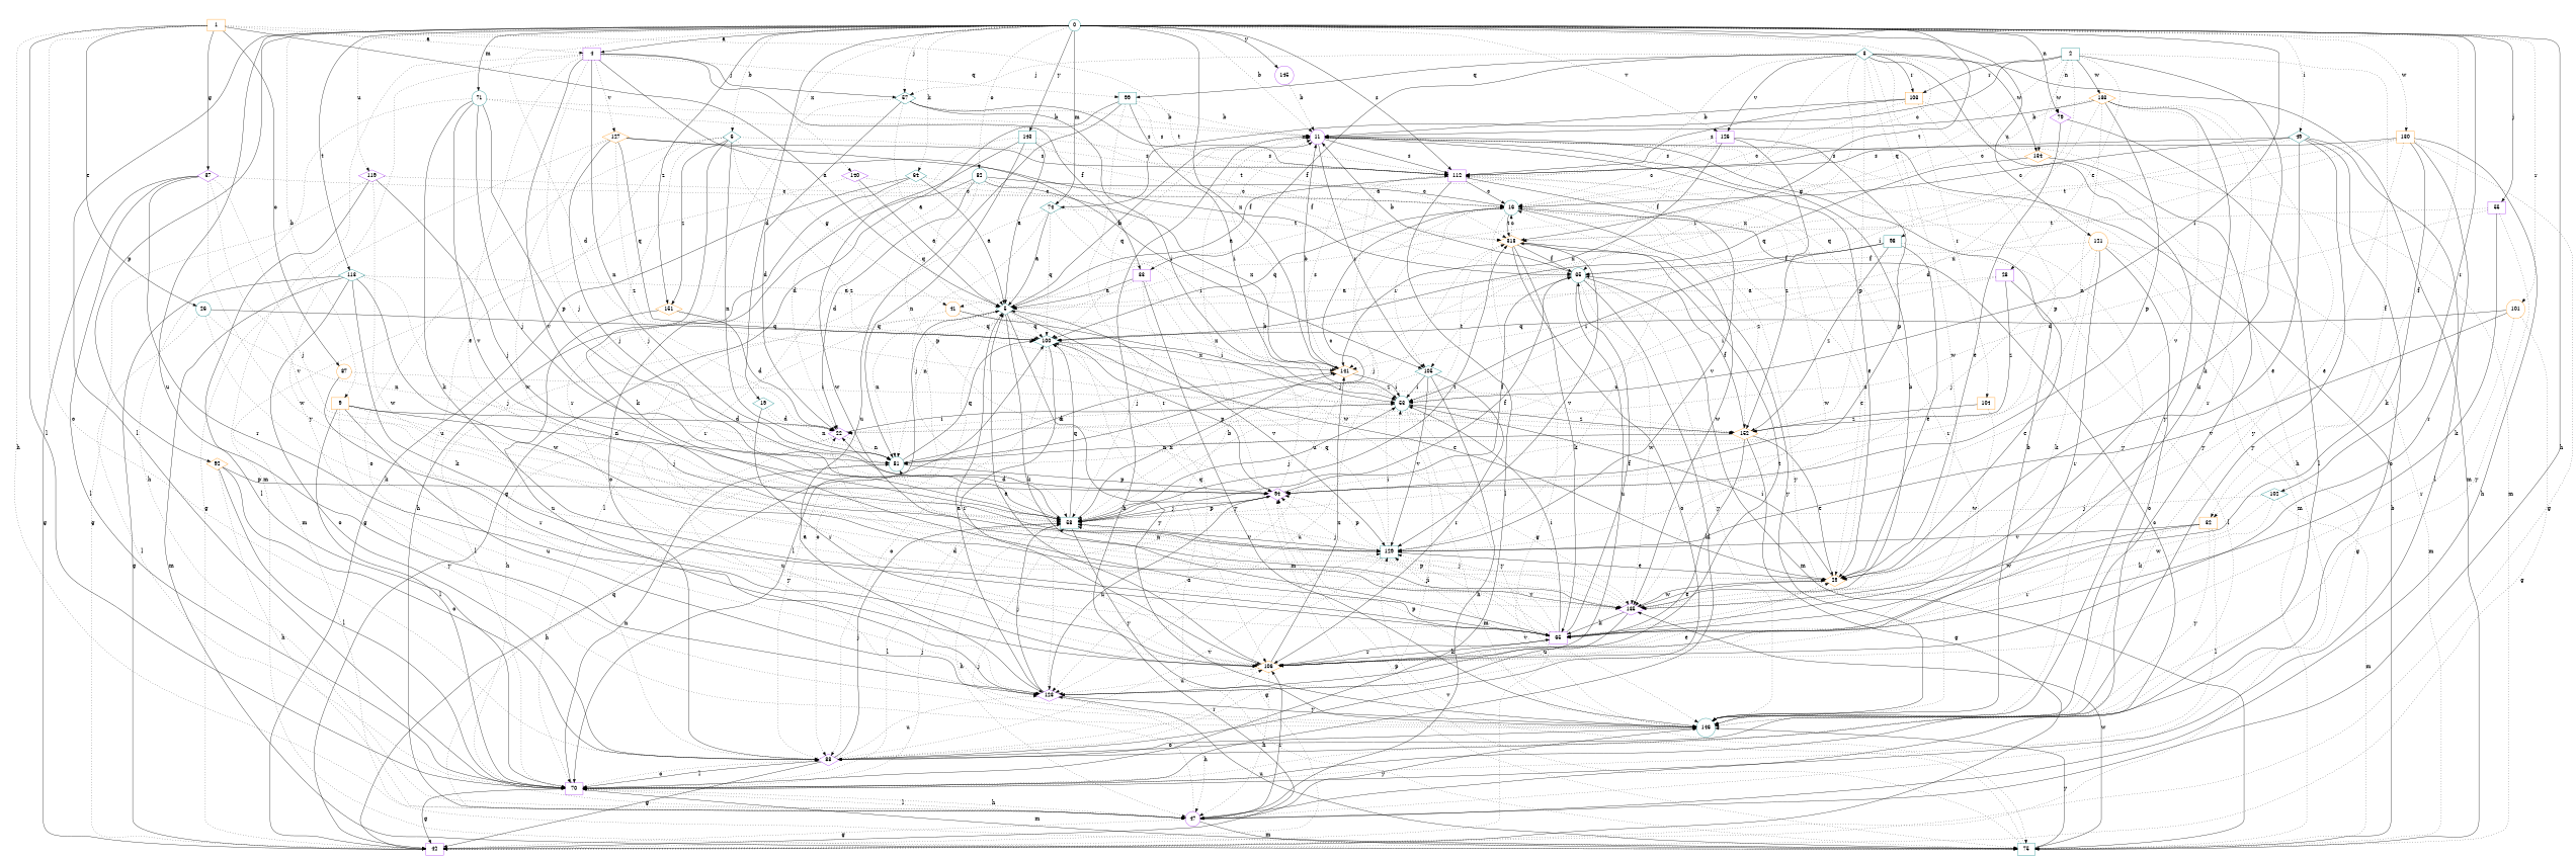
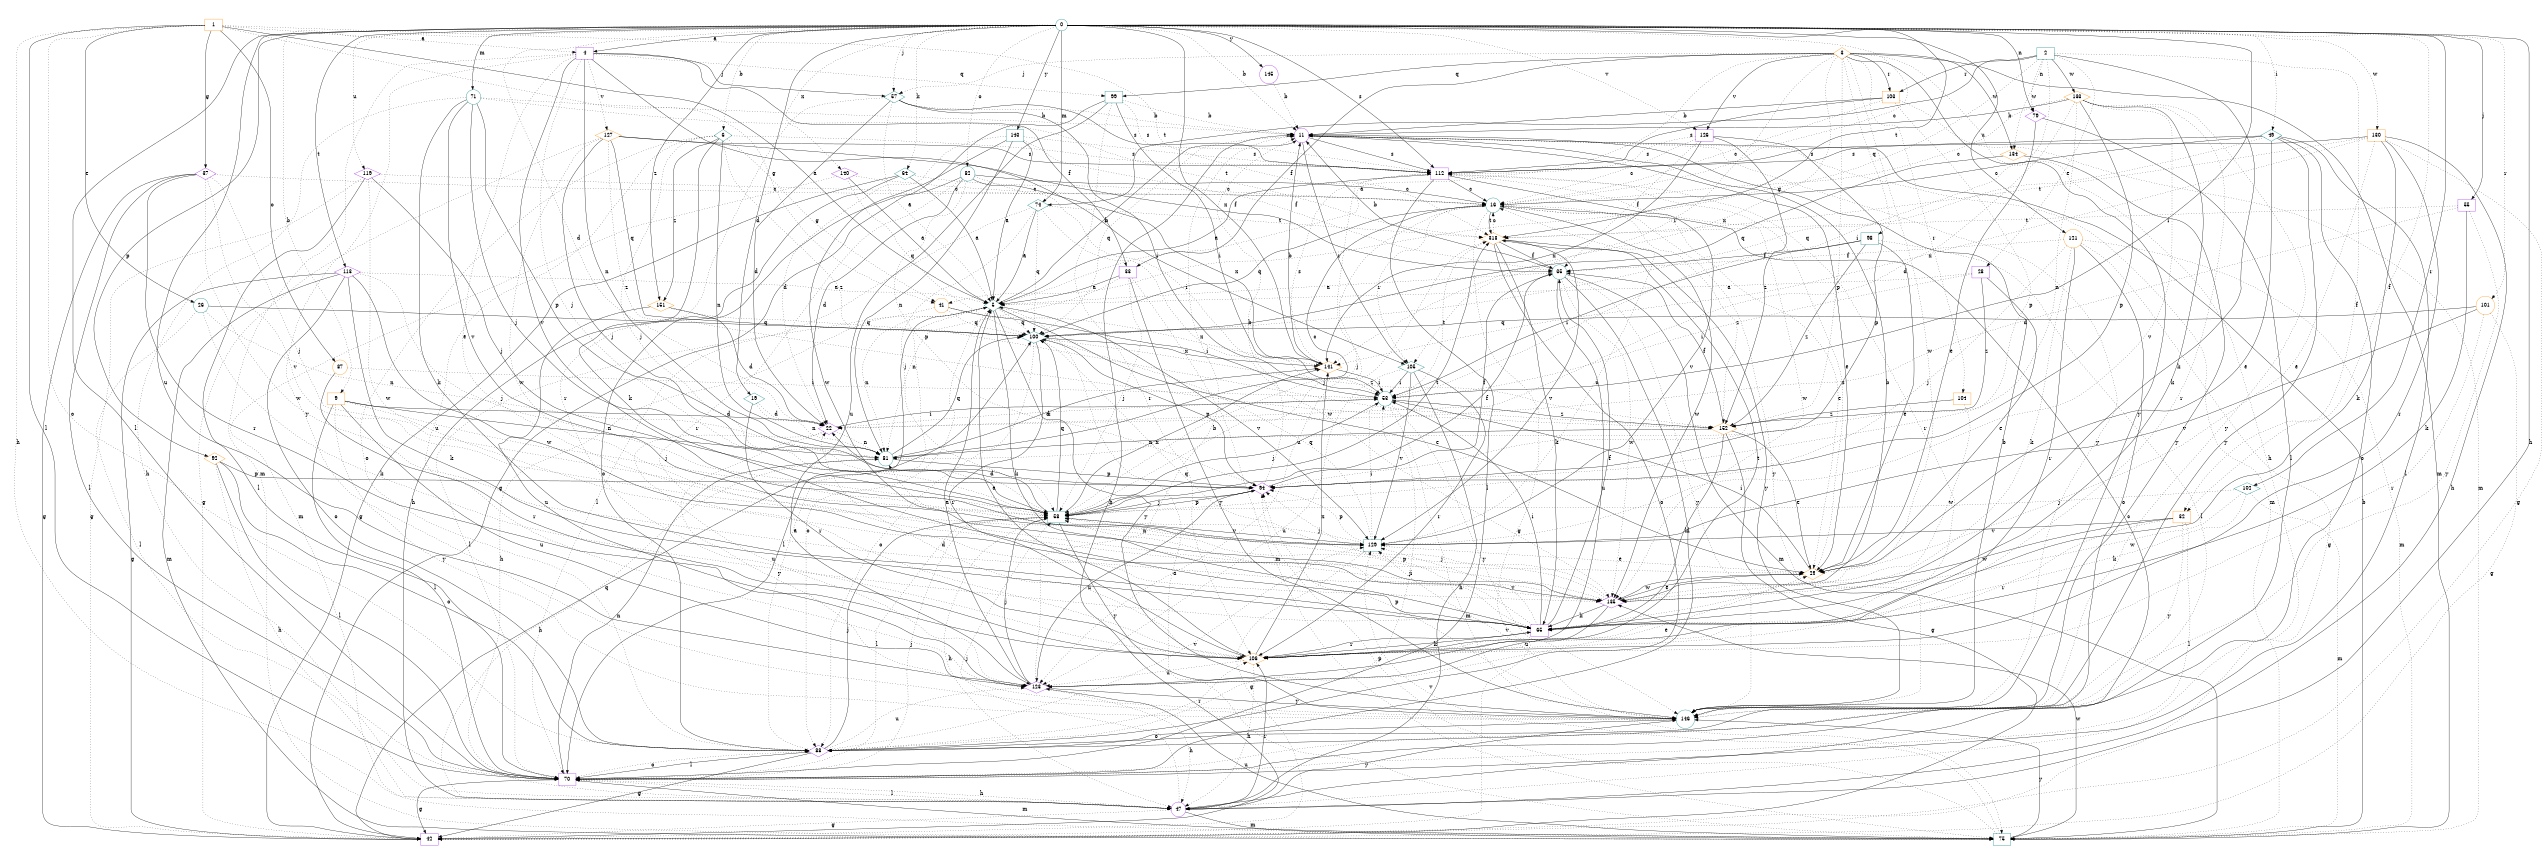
  strict digraph {
    node [color=teal shape=diamond]
    edge [style=solid]
    0 [shape=circle]
    4 [color=purple shape=box]
    6
    9 [color=darkorange shape=box]
    11 [color=purple shape=circle]
    16 [shape=circle]
    19
    22 [color=purple]
    32 [color=darkorange shape=box]
    47 [color=purple shape=circle]
    49
    53 [shape=circle]
    55 [color=purple shape=box]
    57
    64
    70 [color=purple shape=box]
    71 [shape=circle]
    74
    79 [color=purple]
    82 [shape=circle]
    92 [color=darkorange]
    101 [color=darkorange shape=circle]
    102
    112 [color=purple shape=box]
-   113
+   113 [color=purple]
    n26 [color=darkorange label=318]
    119 [color=purple]
    121 [color=darkorange shape=circle]
    123 [color=purple]
    126 [color=purple shape=box]
    130 [color=darkorange shape=box]
    140 [color=purple]
    141 [color=darkorange]
    143 [shape=box]
    145 [color=purple shape=circle]
    151 [color=darkorange]
    33 [color=purple shape=box]
    75 [shape=box]
    99 [shape=box]
    105
    146 [shape=circle]
    29 [color=darkorange]
    58 [shape=box]
    81 [shape=circle]
    127 [color=darkorange]
    129 [shape=box]
    41 [color=darkorange shape=circle]
    88 [color=purple]
    65 [color=purple shape=box]
    152 [color=darkorange]
    100
    135 [color=purple]
    42 [color=purple shape=box]
    106 [color=darkorange]
    5
    94 [color=purple]
    35 [shape=circle]
    1 [color=darkorange shape=box]
    26 [shape=circle]
    37 [color=purple]
    87 [color=darkorange shape=circle]
    2 [shape=box]
    28 [color=purple shape=box]
    103 [color=darkorange shape=box]
    133 [color=darkorange]
    134 [color=darkorange]
-   3
+   3 [color=darkorange]
    98 [shape=box]
    104 [color=darkorange shape=box]
    0 -> 4 [label=a]
    0 -> 6 [label=b style=dotted]
    0 -> 9 [label=b style=dotted]
    0 -> 11 [label=b style=dotted]
    0 -> 16 [label=c style=dotted]
    0 -> 19 [label=d]
    0 -> 22 [label=d style=dotted]
    0 -> 32 [label=f style=dotted]
    0 -> 47 [label=h]
    0 -> 49 [label=i style=dotted]
    0 -> 53 [label=i]
    0 -> 55 [label=j]
    0 -> 57 [label=j style=dotted]
    0 -> 64 [label=k style=dotted]
    0 -> 70 [label=l]
    0 -> 71 [label=m]
    0 -> 74 [label=m]
    0 -> 79 [label=n]
    0 -> 82 [label=o style=dotted]
    0 -> 92 [label=p]
    0 -> 101 [label=r style=dotted]
    0 -> 102 [label=r]
    0 -> 112 [label=s]
    0 -> 113 [label=t]
    0 -> n26 [label=t]
    0 -> 119 [label=u style=dotted]
    0 -> 121 [label=u]
    0 -> 123 [label=u]
    0 -> 126 [label=v style=dotted]
    0 -> 130 [label=w style=dotted]
    0 -> 140 [label=x style=dotted]
    0 -> 141 [label=x]
    0 -> 143 [label=y]
    0 -> 145 [label=y]
    0 -> 151 [label=z]
    4 -> 57 [label=j]
    4 -> 33 [label=f]
    4 -> 75 [label=m style=dotted]
    4 -> 99 [label=q style=dotted]
    4 -> 105 [label=r]
    4 -> 146 [label=y style=dotted]
    4 -> 29 [label=e style=dotted]
    4 -> 58 [label=j style=dotted]
    4 -> 81 [label=n]
    4 -> 127 [label=v style=dotted]
    4 -> 129 [label=v]
    6 -> 112 [label=s style=dotted]
    6 -> 123 [label=u style=dotted]
    6 -> 151 [label=z]
    6 -> 58 [label=j style=dotted]
    6 -> 81 [label=n]
    6 -> 41 [label=g style=dotted]
    6 -> 88 [label=o style=dotted]
    6 -> 65 [label=k]
    6 -> 152 [label=z style=dotted]
    9 -> 22 [label=d]
    9 -> 70 [label=l]
    9 -> 123 [label=u]
    9 -> 146 [label=y style=dotted]
    9 -> 58 [label=j style=dotted]
    9 -> 81 [label=n]
    11 -> 112 [label=s]
    11 -> 75 [label=m style=dotted]
    11 -> 105 [label=r]
    11 -> 146 [label=y style=dotted]
    11 -> 29 [label=e]
    11 -> 100 [label=q style=dotted]
    16 -> n26 [label=t]
    16 -> 105 [label=r style=dotted]
    16 -> 146 [label=y style=dotted]
    16 -> 29 [label=e style=dotted]
    16 -> 58 [label=j style=dotted]
    16 -> 152 [label=z style=dotted]
    16 -> 100 [label=q]
    16 -> 135 [label=w]
    16 -> 42 [label=g style=dotted]
    19 -> 22 [label=d style=dotted]
    19 -> 81 [label=n style=dotted]
    19 -> 106 [label=r]
    22 -> 53 [label=i]
    22 -> 123 [label=u style=dotted]
    22 -> 146 [label=y style=dotted]
    22 -> 81 [label=n style=dotted]
    32 -> 70 [label=l style=dotted]
    32 -> 146 [label=y style=dotted]
    32 -> 129 [label=v]
    32 -> 135 [label=w]
    32 -> 106 [label=r style=dotted]
    47 -> 16 [label=c]
    47 -> 70 [label=l style=dotted]
    47 -> 75 [label=m]
    47 -> 146 [label=y]
    47 -> 58 [label=j style=dotted]
    47 -> 42 [label=g style=dotted]
    47 -> 106 [label=r]
    49 -> 16 [label=c]
    49 -> 70 [label=l]
    49 -> 112 [label=s]
    49 -> 146 [label=y]
    49 -> 29 [label=e]
    49 -> 88 [label=o]
    49 -> 100 [label=q style=dotted]
    53 -> 22 [label=d style=dotted]
    53 -> n26 [label=t style=dotted]
    53 -> 75 [label=m style=dotted]
    53 -> 146 [label=y style=dotted]
    53 -> 58 [label=j]
    53 -> 152 [label=z]
    55 -> 22 [label=d style=dotted]
    55 -> n26 [label=t style=dotted]
    55 -> 146 [label=y style=dotted]
    55 -> 65 [label=k]
    57 -> 11 [label=b style=dotted]
    57 -> 22 [label=d]
    57 -> 53 [label=i]
    57 -> 112 [label=s]
    57 -> 106 [label=r style=dotted]
    57 -> 5 [label=a style=dotted]
    64 -> 16 [label=c style=dotted]
    64 -> 47 [label=h]
    64 -> 42 [label=g]
    64 -> 5 [label=a]
    70 -> 47 [label=h style=dotted]
    70 -> 75 [label=m]
    70 -> 58 [label=j style=dotted]
    70 -> 81 [label=n]
    70 -> 88 [label=o style=dotted]
    70 -> 42 [label=g]
    71 -> 11 [label=b style=dotted]
    71 -> 47 [label=h style=dotted]
    71 -> n26 [label=t style=dotted]
    71 -> 58 [label=j]
    71 -> 129 [label=v]
    71 -> 65 [label=k]
    71 -> 94 [label=p]
    74 -> 70 [label=l style=dotted]
    74 -> n26 [label=t style=dotted]
    74 -> 58 [label=j style=dotted]
    74 -> 100 [label=q style=dotted]
    74 -> 135 [label=w style=dotted]
    74 -> 5 [label=a]
    79 -> 70 [label=l]
    79 -> 29 [label=e]
    82 -> 16 [label=c]
    82 -> 22 [label=d]
    82 -> 53 [label=i style=dotted]
    82 -> 141 [label=x]
    82 -> 88 [label=o]
    82 -> 106 [label=r style=dotted]
    82 -> 94 [label=p style=dotted]
    92 -> 47 [label=h style=dotted]
    92 -> 70 [label=l]
    92 -> 88 [label=o]
    92 -> 94 [label=p]
    101 -> 129 [label=v]
    101 -> 100 [label=q]
    101 -> 42 [label=g style=dotted]
    101 -> 106 [label=r style=dotted]
    102 -> 75 [label=m style=dotted]
    102 -> 58 [label=j style=dotted]
    102 -> 65 [label=k style=dotted]
    102 -> 135 [label=w style=dotted]
    112 -> 16 [label=c]
    112 -> 70 [label=l]
    112 -> 123 [label=u style=dotted]
    112 -> 129 [label=v]
    112 -> 135 [label=w style=dotted]
    112 -> 106 [label=r style=dotted]
    112 -> 5 [label=a]
    113 -> 75 [label=m]
    113 -> 58 [label=j style=dotted]
    113 -> 88 [label=o]
    113 -> 65 [label=k]
    113 -> 135 [label=w]
    113 -> 42 [label=g]
    113 -> 5 [label=a style=dotted]
    n26 -> 16 [label=c style=dotted]
    n26 -> 146 [label=y]
    n26 -> 58 [label=j style=dotted]
    n26 -> 129 [label=v]
    n26 -> 88 [label=o]
    n26 -> 65 [label=k]
    n26 -> 35 [label=f]
    119 -> 16 [label=c style=dotted]
    119 -> 70 [label=l]
    119 -> 58 [label=j]
    119 -> 135 [label=w style=dotted]
    119 -> 42 [label=g style=dotted]
    121 -> 75 [label=m style=dotted]
    121 -> 58 [label=j style=dotted]
    121 -> 88 [label=o]
    121 -> 65 [label=k style=dotted]
    121 -> 42 [label=g style=dotted]
    121 -> 106 [label=r]
    121 -> 35 [label=f style=dotted]
    123 -> 11 [label=b style=dotted]
    123 -> 47 [label=h style=dotted]
    123 -> 146 [label=y]
    123 -> 29 [label=e style=dotted]
    123 -> 58 [label=j]
    123 -> 5 [label=a]
    126 -> 16 [label=c style=dotted]
    126 -> 112 [label=s style=dotted]
    126 -> 141 [label=x]
    126 -> 152 [label=z]
    126 -> 94 [label=p]
    126 -> 35 [label=f style=dotted]
    130 -> 47 [label=h]
    130 -> 112 [label=s]
    130 -> n26 [label=t style=dotted]
    130 -> 141 [label=x style=dotted]
    130 -> 29 [label=e style=dotted]
    130 -> 65 [label=k]
    130 -> 42 [label=g style=dotted]
    130 -> 106 [label=r]
    140 -> 16 [label=c style=dotted]
    140 -> 75 [label=m style=dotted]
    140 -> 100 [label=q style=dotted]
    140 -> 5 [label=a]
    141 -> 11 [label=b]
    141 -> 53 [label=i]
    141 -> 112 [label=s style=dotted]
    143 -> 22 [label=d style=dotted]
    143 -> 112 [label=s style=dotted]
    143 -> 81 [label=n]
    143 -> 135 [label=w]
    143 -> 5 [label=a]
    143 -> 35 [label=f style=dotted]
    145 -> 11 [label=b style=dotted]
    151 -> 22 [label=d]
    151 -> 123 [label=u]
    151 -> 100 [label=q style=dotted]
    33 -> 75 [label=m style=dotted]
    33 -> 146 [label=y]
    33 -> 58 [label=j style=dotted]
    33 -> 81 [label=n style=dotted]
    33 -> 5 [label=a]
    75 -> 11 [label=b]
    75 -> 123 [label=u]
    75 -> 146 [label=y]
    75 -> 129 [label=v style=dotted]
    75 -> 135 [label=w]
    75 -> 5 [label=a style=dotted]
    75 -> 94 [label=p style=dotted]
    99 -> 11 [label=b style=dotted]
    99 -> 53 [label=i]
    99 -> 112 [label=s style=dotted]
    99 -> 123 [label=u]
    99 -> 42 [label=g]
    99 -> 106 [label=r style=dotted]
    105 -> 47 [label=h]
    105 -> 53 [label=i]
    105 -> 123 [label=u style=dotted]
    105 -> 129 [label=v]
    105 -> 106 [label=r]
    146 -> 11 [label=b]
    146 -> 129 [label=v style=dotted]
    146 -> 88 [label=o]
    146 -> 94 [label=p style=dotted]
    29 -> 53 [label=i]
    29 -> 112 [label=s style=dotted]
    29 -> 135 [label=w]
    58 -> 22 [label=d]
    58 -> 47 [label=h style=dotted]
    58 -> 70 [label=l style=dotted]
    58 -> n26 [label=t]
    58 -> 141 [label=x]
    58 -> 146 [label=y]
    58 -> 129 [label=v]
    58 -> 100 [label=q]
    58 -> 94 [label=p]
    58 -> 35 [label=f]
    81 -> 16 [label=c]
    81 -> 47 [label=h style=dotted]
    81 -> 141 [label=x]
    81 -> 100 [label=q]
    81 -> 94 [label=p]
    127 -> 112 [label=s]
    127 -> 58 [label=j]
    127 -> 152 [label=z style=dotted]
    127 -> 100 [label=q]
    127 -> 135 [label=w style=dotted]
    127 -> 42 [label=g style=dotted]
    127 -> 35 [label=f]
    129 -> 16 [label=c style=dotted]
    129 -> 53 [label=i style=dotted]
-   129 -> 29 [label=e]
+   129 -> 29 [label=e style=dotted]
    129 -> 58 [label=j style=dotted]
    129 -> 100 [label=q style=dotted]
    129 -> 42 [label=g style=dotted]
    129 -> 94 [label=p style=dotted]
    41 -> 53 [label=i]
    41 -> 70 [label=l style=dotted]
    41 -> 141 [label=x style=dotted]
    41 -> 100 [label=q style=dotted]
    88 -> 53 [label=i style=dotted]
    88 -> 70 [label=l]
    88 -> 123 [label=u style=dotted]
    88 -> 58 [label=j]
    88 -> 129 [label=v style=dotted]
    88 -> 42 [label=g]
    88 -> 106 [label=r style=dotted]
    88 -> 5 [label=a style=dotted]
    65 -> 53 [label=i]
    65 -> 58 [label=j style=dotted]
    65 -> 129 [label=v style=dotted]
    65 -> 106 [label=r]
    65 -> 94 [label=p style=dotted]
    65 -> 35 [label=f]
    152 -> 29 [label=e]
    152 -> 81 [label=n]
    152 -> 65 [label=k]
    152 -> 42 [label=g]
    152 -> 35 [label=f]
    100 -> 141 [label=x]
    100 -> 88 [label=o style=dotted]
    100 -> 152 [label=z style=dotted]
    100 -> 106 [label=r]
    100 -> 94 [label=p]
    135 -> 11 [label=b]
    135 -> 123 [label=u]
    135 -> 29 [label=e]
    135 -> 58 [label=j style=dotted]
    135 -> 81 [label=n style=dotted]
    135 -> 65 [label=k]
    135 -> 100 [label=q style=dotted]
    42 -> 11 [label=b]
    42 -> 100 [label=q]
    106 -> 22 [label=d style=dotted]
    106 -> 47 [label=h style=dotted]
    106 -> n26 [label=t]
    106 -> 123 [label=u style=dotted]
    106 -> 141 [label=x]
    106 -> 65 [label=k]
    106 -> 5 [label=a]
    5 -> 11 [label=b]
    5 -> 47 [label=h style=dotted]
    5 -> 70 [label=l]
    5 -> 146 [label=y]
    5 -> 29 [label=e]
    5 -> 81 [label=n style=dotted]
    5 -> 129 [label=v]
    5 -> 88 [label=o style=dotted]
    5 -> 65 [label=k]
    5 -> 100 [label=q style=dotted]
    94 -> 11 [label=b style=dotted]
    94 -> 123 [label=u]
    94 -> 58 [label=j]
    94 -> 35 [label=f]
    35 -> 11 [label=b]
    35 -> 70 [label=l]
    35 -> 123 [label=u]
    35 -> 75 [label=m]
    35 -> 146 [label=y style=dotted]
    35 -> 135 [label=w style=dotted]
    35 -> 5 [label=a style=dotted]
    1 -> 4 [label=a style=dotted]
    1 -> 47 [label=h style=dotted]
    1 -> 70 [label=l]
    1 -> n26 [label=t style=dotted]
+   1 -> 41 [label=g style=dotted]
    1 -> 88 [label=o style=dotted]
    1 -> 5 [label=a]
    1 -> 26 [label=e]
    1 -> 37 [label=g]
    1 -> 87 [label=o]
    26 -> 70 [label=l style=dotted]
    26 -> 81 [label=n style=dotted]
    26 -> 65 [label=k style=dotted]
    26 -> 100 [label=q]
    37 -> 16 [label=c style=dotted]
    37 -> 70 [label=l]
    37 -> 58 [label=j style=dotted]
    37 -> 129 [label=v style=dotted]
    37 -> 135 [label=w style=dotted]
    37 -> 42 [label=g]
    37 -> 106 [label=r]
    87 -> 53 [label=i style=dotted]
    87 -> 106 [label=r]
    2 -> 32 [label=f style=dotted]
    2 -> 53 [label=i style=dotted]
    2 -> 74 [label=m]
    2 -> 79 [label=n style=dotted]
    2 -> 41 [label=g style=dotted]
    2 -> 65 [label=k]
    2 -> 28 [label=e style=dotted]
    2 -> 103 [label=r]
    2 -> 133 [label=w]
    2 -> 134 [label=w style=dotted]
    28 -> 53 [label=i style=dotted]
    28 -> 29 [label=e]
    28 -> 152 [label=z]
    28 -> 5 [label=a style=dotted]
    103 -> 11 [label=b]
    103 -> 16 [label=c style=dotted]
    103 -> 112 [label=s]
    103 -> 75 [label=m style=dotted]
    103 -> 94 [label=p style=dotted]
    133 -> 11 [label=b]
    133 -> 16 [label=c style=dotted]
    133 -> 22 [label=d style=dotted]
    133 -> 146 [label=y style=dotted]
    133 -> 81 [label=n style=dotted]
    133 -> 129 [label=v style=dotted]
    133 -> 65 [label=k]
    133 -> 106 [label=r style=dotted]
    133 -> 94 [label=p]
    134 -> 146 [label=y]
    134 -> 100 [label=q]
    3 -> 47 [label=h style=dotted]
    3 -> 57 [label=j style=dotted]
    3 -> 126 [label=v]
    3 -> 141 [label=x style=dotted]
    3 -> 33 [label=f]
    3 -> 75 [label=m]
    3 -> 99 [label=q]
    3 -> 105 [label=r style=dotted]
    3 -> 146 [label=y]
    3 -> 135 [label=w style=dotted]
    3 -> 5 [label=a style=dotted]
    3 -> 94 [label=p style=dotted]
    3 -> 103 [label=r]
    3 -> 134 [label=w]
    3 -> 98 [label=q style=dotted]
    3 -> 104 [label=r style=dotted]
    98 -> 53 [label=i]
    98 -> 70 [label=l style=dotted]
    98 -> 29 [label=e]
    98 -> 152 [label=z]
    98 -> 35 [label=f]
    104 -> 152 [label=z]
    104 -> 135 [label=w style=dotted]
  }
